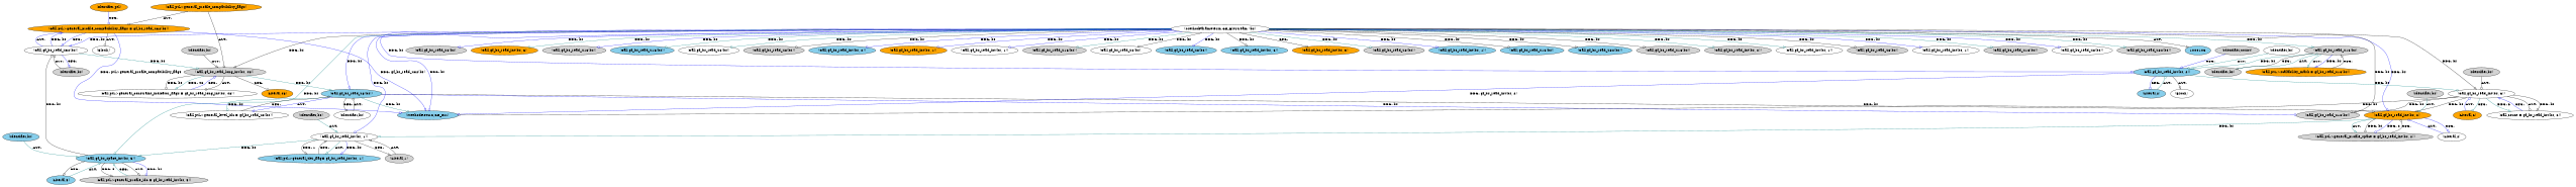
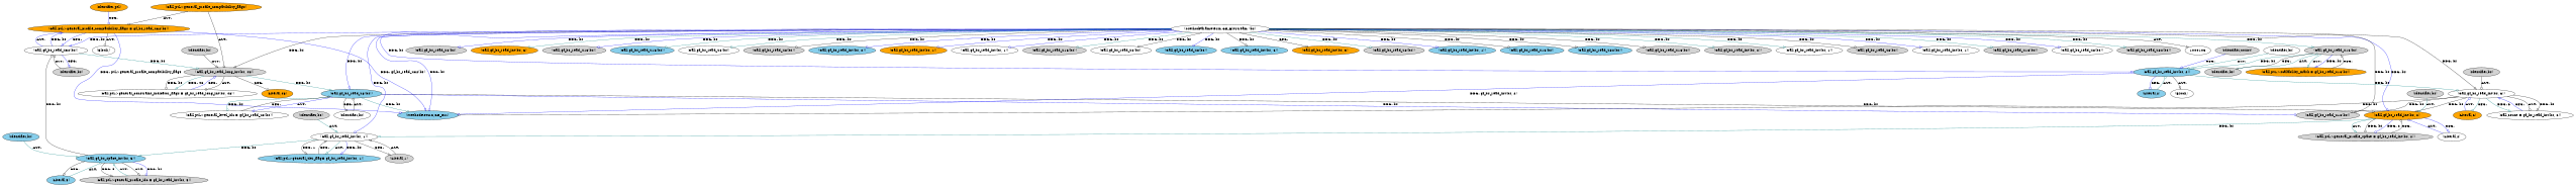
  digraph {
    node [fillcolor=lightgrey style=filled]
    edge [arrowhead=onormal color=black]
    n1 [fillcolor=orange label="(Call,ptl->general_profile_compatibility_flags = gf_bs_read_u32(bs))"]
    n2 [fillcolor=white label="(Call,gf_bs_read_u32(bs))"]
    n3 [fillcolor=skyblue label="(MethodReturn,GF_Err)"]
    n4 [fillcolor=white label="(Block,)"]
    n5 [label="(Call,gf_bs_read_long_int(bs, 48))"]
    n6 [label="(Identifier,bs)"]
    n7 [fillcolor=skyblue label="(Call,gf_bs_read_u8(bs))"]
    n8 [fillcolor=orange label="(Literal,48)"]
    n9 [fillcolor=white label="(Call,ptl->general_constraint_indicator_flags = gf_bs_read_long_int(bs, 48))"]
    n10 [fillcolor=skyblue label="(Call,gf_bs_space_int(bs, 5))"]
    n11 [fillcolor=skyblue label="(Literal,5)"]
    n12 [label="(Call,ptl->general_profile_idc = gf_bs_read_int(bs, 5))"]
    n13 [fillcolor=white label="(Call,gf_bs_read_int(bs, 1))"]
    n14 [label="(Literal,1)"]
    n15 [fillcolor=skyblue label="(Call,ptl->general_tier_flag= gf_bs_read_int(bs, 1))"]
    n16 [fillcolor=orange label="(Call,gf_bs_read_int(bs, 2))"]
    n17 [fillcolor=white label="(Literal,2)"]
    n18 [label="(Call,ptl->general_profile_space = gf_bs_read_int(bs, 2))"]
    n19 [fillcolor=white label="(Call,gf_bs_read_int(bs, 6))"]
    n20 [fillcolor=white label="(Call,count = gf_bs_read_int(bs, 6))"]
    n21 [fillcolor=orange label="(Literal,6)"]
    n22 [label="(Call,gf_bs_read_u16(bs))"]
    n23 [fillcolor=skyblue label="(Call,gf_bs_read_int(bs, 2))"]
    n24 [fillcolor=white label="(Block,)"]
    n25 [fillcolor=skyblue label="(Literal,2)"]
    n26 [label="(Call,gf_bs_read_u16(bs))"]
    n27 [label="(Identifier,bs)"]
    n28 [fillcolor=orange label="(Call,ptr->scalability_mask = gf_bs_read_u16(bs))"]
    n29 [fillcolor=white label="(MethodParameterIn,GF_BitStream *bs)"]
    n30 [label="(Call,gf_bs_read_u8(bs))"]
    n31 [fillcolor=orange label="(Call,gf_bs_read_int(bs, 6))"]
    n32 [label="(Call,gf_bs_read_u16(bs))"]
    n33 [fillcolor=skyblue label="(Call,gf_bs_read_u16(bs))"]
    n34 [fillcolor=white label="(Call,gf_bs_read_u8(bs))"]
    n35 [label="(Call,gf_bs_read_u8(bs))"]
    n36 [fillcolor=skyblue label="(Call,gf_bs_read_int(bs, 2))"]
    n37 [fillcolor=orange label="(Call,gf_bs_read_int(bs, 1))"]
    n38 [fillcolor=white label="(Call,gf_bs_read_int(bs, 1))"]
    n39 [label="(Call,gf_bs_read_u16(bs))"]
    n40 [fillcolor=white label="(Call,gf_bs_read_u8(bs))"]
    n41 [fillcolor=skyblue label="(Call,gf_bs_read_u8(bs))"]
    n42 [fillcolor=skyblue label="(Call,gf_bs_read_int(bs, 6))"]
    n43 [fillcolor=orange label="(Call,gf_bs_read_int(bs, 3))"]
    n44 [label="(Call,gf_bs_read_u8(bs))"]
    n45 [fillcolor=skyblue label="(Call,gf_bs_read_int(bs, 1))"]
    n46 [fillcolor=skyblue label="(Call,gf_bs_read_u16(bs))"]
    n47 [fillcolor=skyblue label="(Call,gf_bs_read_u32(bs))"]
    n48 [label="(Call,gf_bs_read_u16(bs))"]
    n49 [label="(Call,gf_bs_read_int(bs, 2))"]
    n50 [fillcolor=white label="(Call,gf_bs_read_int(bs, 1))"]
    n51 [label="(Call,gf_bs_read_u8(bs))"]
    n52 [fillcolor=white label="(Call,gf_bs_read_int(bs, 1))"]
    n53 [label="(Call,gf_bs_read_u16(bs))"]
    n54 [fillcolor=white label="(Call,gf_bs_read_u8(bs))"]
    n55 [label="(Call,gf_bs_read_u32(bs))"]
-   1000103 [fillcolor=skyblue]
+   1000103 [fillcolor=white]
    n57 [fillcolor=white label="(Identifier,bs)"]
    n58 [fillcolor=white label="(Call,ptl->general_level_idc = gf_bs_read_u8(bs))"]
    n59 [fillcolor=orange label="(Call,ptl->general_profile_compatibility_flags)"]
    n60 [fillcolor=orange label="(Identifier,ptl)"]
    n61 [label="(Identifier,bs)"]
    n62 [fillcolor=skyblue label="(Identifier,bs)"]
    n63 [fillcolor=white label="(Identifier,bs)"]
    n64 [label="(Identifier,bs)"]
    n65 [label="(Identifier,bs)"]
    n66 [label="(Identifier,count)"]
    n67 [label="(Identifier,bs)"]
    n1 -> n2 [color=blue label="CFG: "]
    n1 -> n3 [color=blue label="DDG: gf_bs_read_u32(bs)"]
    n1 -> n3 [color=blue label="DDG: ptl->general_profile_compatibility_flags"]
    n1 -> n4 [arrowhead=odot label="AST: "]
    n2 -> n1 [arrowhead=odot color=blue label="AST: "]
    n2 -> n1 [color=blue label="DDG: bs"]
    n2 -> n5 [color=teal label="DDG: bs"]
    n2 -> n6 [color=blue label="CFG: "]
    n5 -> n7 [color=teal label="DDG: bs"]
    n5 -> n8 [arrowhead=odot label="CFG: "]
    n5 -> n9 [arrowhead=odot label="AST: "]
    n5 -> n9 [arrowhead=odot label="DDG: bs"]
    n5 -> n9 [color=teal label="DDG: 48"]
    n6 -> n2 [label="AST: "]
    n7 -> n3 [arrowhead=odot color=teal label="DDG: bs"]
    n7 -> n16 [label="DDG: bs"]
    n7 -> n22 [arrowhead=odot color=blue label="DDG: bs"]
    n7 -> n57 [arrowhead=odot label="CFG: "]
    n7 -> n58 [color=blue label="AST: "]
    n7 -> n58 [arrowhead=odot color=teal label="DDG: bs"]
    n9 -> n5 [color=blue label="CFG: "]
    n10 -> n2 [arrowhead=odot label="DDG: bs"]
    n10 -> n11 [label="CFG: "]
    n10 -> n12 [label="AST: "]
    n10 -> n12 [arrowhead=odot color=blue label="DDG: bs"]
    n10 -> n12 [label="DDG: 5"]
-   n11 -> n10 [color=teal label="AST: "]
-   n12 -> n10 [color=teal label="CFG: "]
+   n11 -> n10 [arrowhead=odot color=teal label="AST: "]
+   n12 -> n10 [color=teal label="AST: "]
    n13 -> n10 [color=teal label="DDG: bs"]
    n13 -> n14 [label="CFG: "]
    n13 -> n15 [color=teal label="AST: "]
    n13 -> n15 [color=blue label="DDG: bs"]
    n13 -> n15 [label="DDG: 1"]
    n14 -> n13 [label="AST: "]
    n15 -> n13 [label="CFG: "]
    n16 -> n13 [color=teal label="DDG: bs"]
    n16 -> n17 [color=blue label="CFG: "]
    n16 -> n18 [color=teal label="AST: "]
    n16 -> n18 [arrowhead=odot label="DDG: bs"]
    n16 -> n18 [arrowhead=odot color=blue label="DDG: 2"]
    n17 -> n16 [arrowhead=odot color=blue label="AST: "]
    n18 -> n16 [arrowhead=odot label="CFG: "]
    n19 -> n3 [arrowhead=odot label="DDG: bs"]
    n19 -> n16 [label="DDG: bs"]
    n19 -> n20 [arrowhead=odot label="AST: "]
    n19 -> n20 [label="DDG: bs"]
    n19 -> n20 [color=teal label="DDG: 6"]
    n19 -> n21 [arrowhead=odot color=teal label="CFG: "]
    n19 -> n22 [arrowhead=odot label="DDG: bs"]
    n20 -> n19 [color=blue label="CFG: "]
    n21 -> n19 [arrowhead=odot color=blue label="AST: "]
    n23 -> n3 [arrowhead=odot color=blue label="DDG: gf_bs_read_int(bs, 2)"]
    n23 -> n19 [arrowhead=odot color=teal label="DDG: bs"]
    n23 -> n24 [label="AST: "]
    n23 -> n25 [arrowhead=odot color=blue label="CFG: "]
    n25 -> n23 [arrowhead=odot color=teal label="AST: "]
    n26 -> n23 [color=teal label="DDG: bs"]
    n26 -> n27 [arrowhead=odot label="CFG: "]
    n26 -> n28 [color=teal label="AST: "]
    n26 -> n28 [color=blue label="DDG: bs"]
    n27 -> n26 [arrowhead=odot color=teal label="AST: "]
    n28 -> n26 [label="CFG: "]
    n29 -> n2 [color=blue label="DDG: bs"]
    n29 -> n3 [arrowhead=odot color=blue label="DDG: bs"]
    n29 -> n5 [label="DDG: bs"]
    n29 -> n7 [color=blue label="DDG: bs"]
-   n29 -> n10 [arrowhead=odot color=teal label="DDG: bs"]
    n29 -> n13 [arrowhead=odot color=blue label="DDG: bs"]
    n29 -> n16 [color=blue label="DDG: bs"]
    n29 -> n19 [label="DDG: bs"]
    n29 -> n22 [label="DDG: bs"]
    n29 -> n23 [color=blue label="DDG: bs"]
    n29 -> n26 [color=teal label="DDG: bs"]
    n29 -> n30 [color=blue label="DDG: bs"]
    n29 -> n31 [arrowhead=odot color=teal label="DDG: bs"]
    n29 -> n32 [color=blue label="DDG: bs"]
    n29 -> n33 [arrowhead=odot color=teal label="DDG: bs"]
    n29 -> n34 [arrowhead=odot color=teal label="DDG: bs"]
    n29 -> n35 [arrowhead=odot label="DDG: bs"]
    n29 -> n36 [arrowhead=odot color=blue label="DDG: bs"]
    n29 -> n37 [arrowhead=odot color=blue label="DDG: bs"]
    n29 -> n38 [arrowhead=odot color=blue label="DDG: bs"]
    n29 -> n39 [arrowhead=odot color=teal label="DDG: bs"]
    n29 -> n40 [arrowhead=odot label="DDG: bs"]
    n29 -> n41 [arrowhead=odot color=blue label="DDG: bs"]
    n29 -> n42 [label="DDG: bs"]
    n29 -> n43 [arrowhead=odot label="CFG: "]
    n29 -> n44 [color=teal label="DDG: bs"]
    n29 -> n45 [color=blue label="DDG: bs"]
    n29 -> n46 [arrowhead=odot label="DDG: bs"]
    n29 -> n47 [label="DDG: bs"]
    n29 -> n48 [label="DDG: bs"]
    n29 -> n49 [arrowhead=odot color=teal label="DDG: bs"]
    n29 -> n50 [color=teal label="DDG: bs"]
    n29 -> n51 [arrowhead=odot label="DDG: bs"]
    n29 -> n52 [color=blue label="DDG: bs"]
    n29 -> n53 [color=teal label="DDG: bs"]
    n29 -> n54 [color=blue label="DDG: bs"]
    n29 -> n55 [color=teal label="DDG: bs"]
    n29 -> 1000103 [label="AST: "]
    n57 -> n7 [arrowhead=odot label="AST: "]
    n58 -> n7 [arrowhead=odot label="CFG: "]
    n59 -> n1 [arrowhead=odot label="AST: "]
    n59 -> n5 [arrowhead=odot label="AST: "]
    n60 -> n1 [arrowhead=odot color=blue label="CFG: "]
    n61 -> n13 [color=teal label="AST: "]
    n62 -> n10 [color=teal label="AST: "]
    n63 -> n23 [color=teal label="AST: "]
    n64 -> n19 [arrowhead=odot label="AST: "]
    n65 -> n5 [label="AST: "]
    n66 -> n23 [color=blue label="CFG: "]
    n67 -> n16 [arrowhead=odot color=teal label="AST: "]
  }
